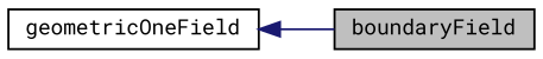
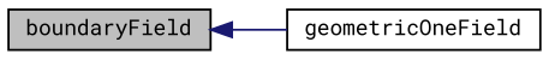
  digraph {
    rankdir=LR
    fontname="Roboto Mono"
    node [color=black fontname="Roboto Mono" fontsize=10 shape=record]
    n1 [fillcolor=grey75 fontcolor=black height=0.2 label=boundaryField style=filled width=0.4]
    n2 [height=0.2 label=geometricOneField width=0.4]
-   n2 -> n1 [color=midnightblue dir=back fontname="Roboto Mono" fontsize=10 labelfontname=Helvetica labelfontsize=10 style=solid]
+   n1 -> n2 [color=midnightblue dir=back fontname="Roboto Mono" fontsize=10 labelfontname=Helvetica labelfontsize=10 style=solid]
  }
